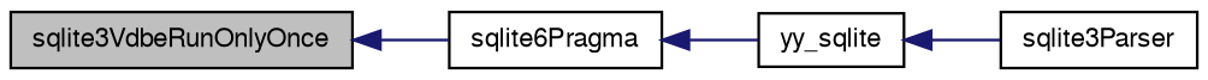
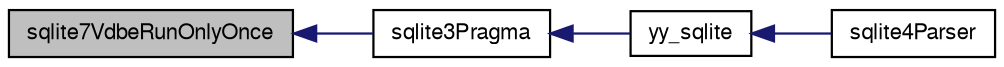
  digraph {
    rankdir=LR
    node [color=black fillcolor=white fontname=FreeSans fontsize=10 shape=record style=filled]
    edge [color=midnightblue dir=back fontname=FreeSans fontsize=10 labelfontname=FreeSans labelfontsize=10 style=solid]
-   n1 [fillcolor=grey75 fontcolor=black height=0.2 label=sqlite3VdbeRunOnlyOnce width=0.4]
-   n2 [height=0.2 label=sqlite6Pragma width=0.4]
+   n1 [fillcolor=grey75 fontcolor=black height=0.2 label=sqlite7VdbeRunOnlyOnce width=0.4]
+   n2 [height=0.2 label=sqlite3Pragma width=0.4]
    n3 [height=0.2 label=yy_sqlite width=0.4]
-   n4 [height=0.2 label=sqlite3Parser width=0.4]
+   n4 [height=0.2 label=sqlite4Parser width=0.4]
    n1 -> n2
    n2 -> n3
    n3 -> n4
  }
